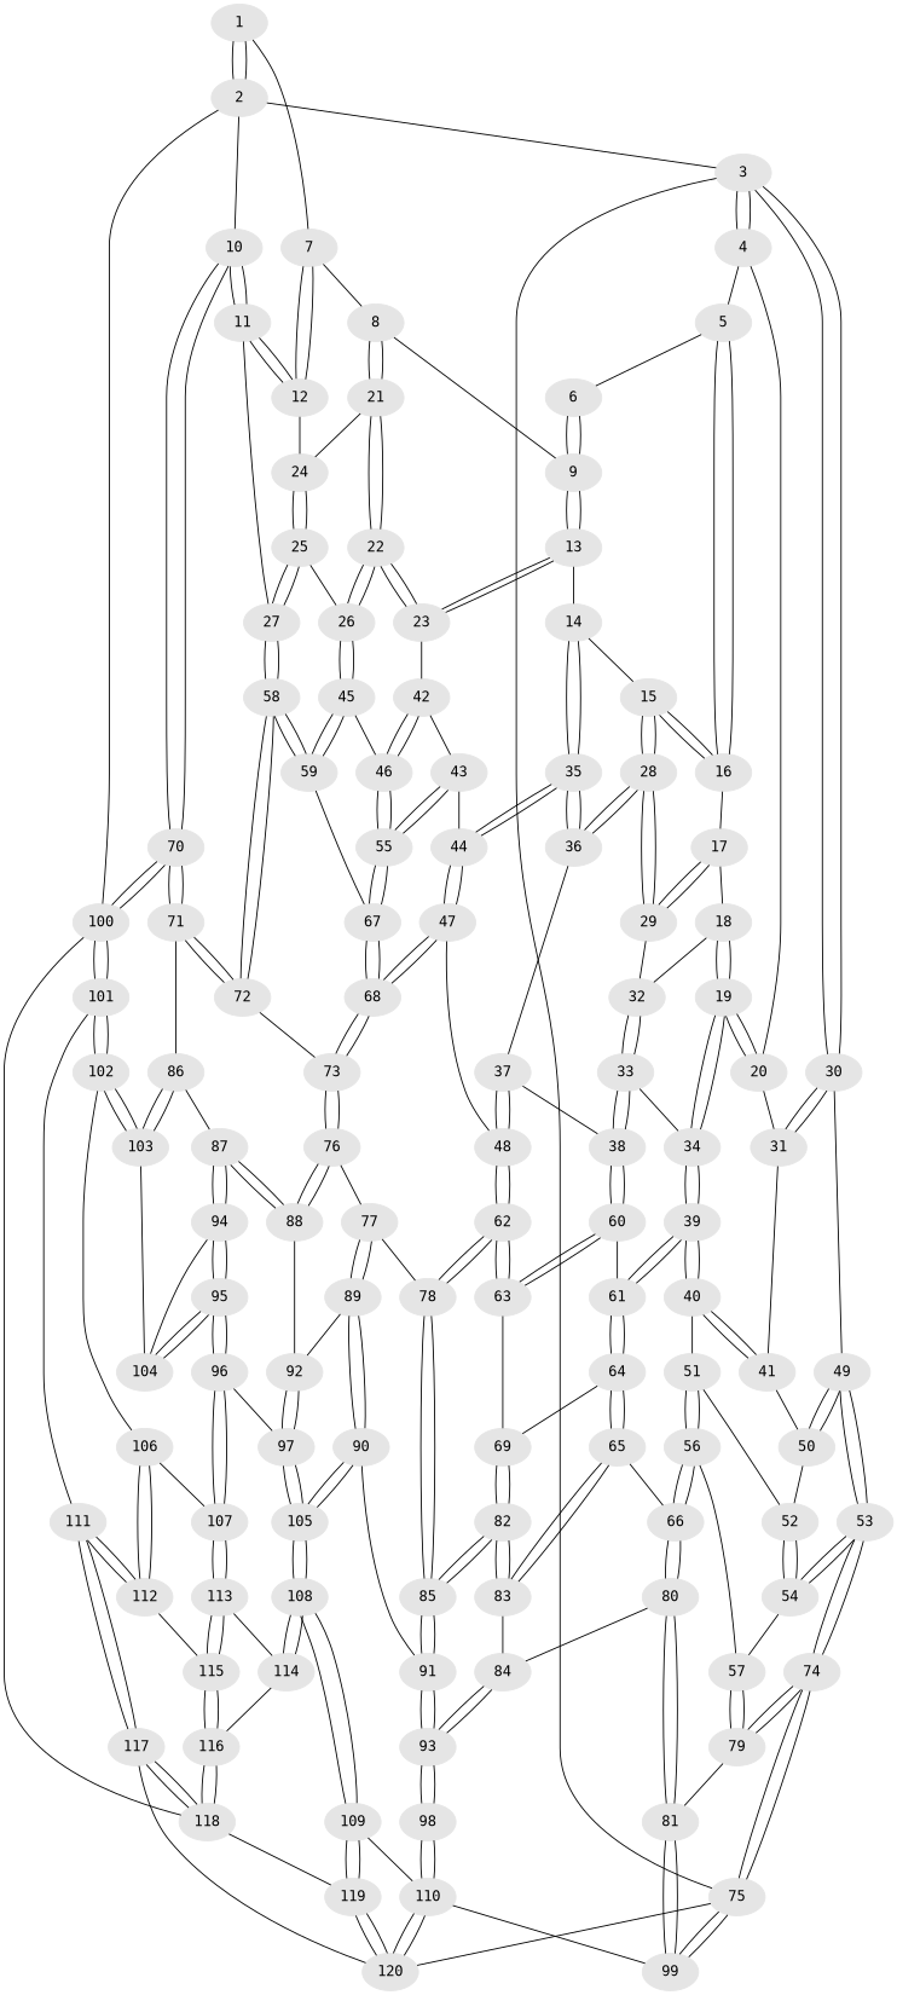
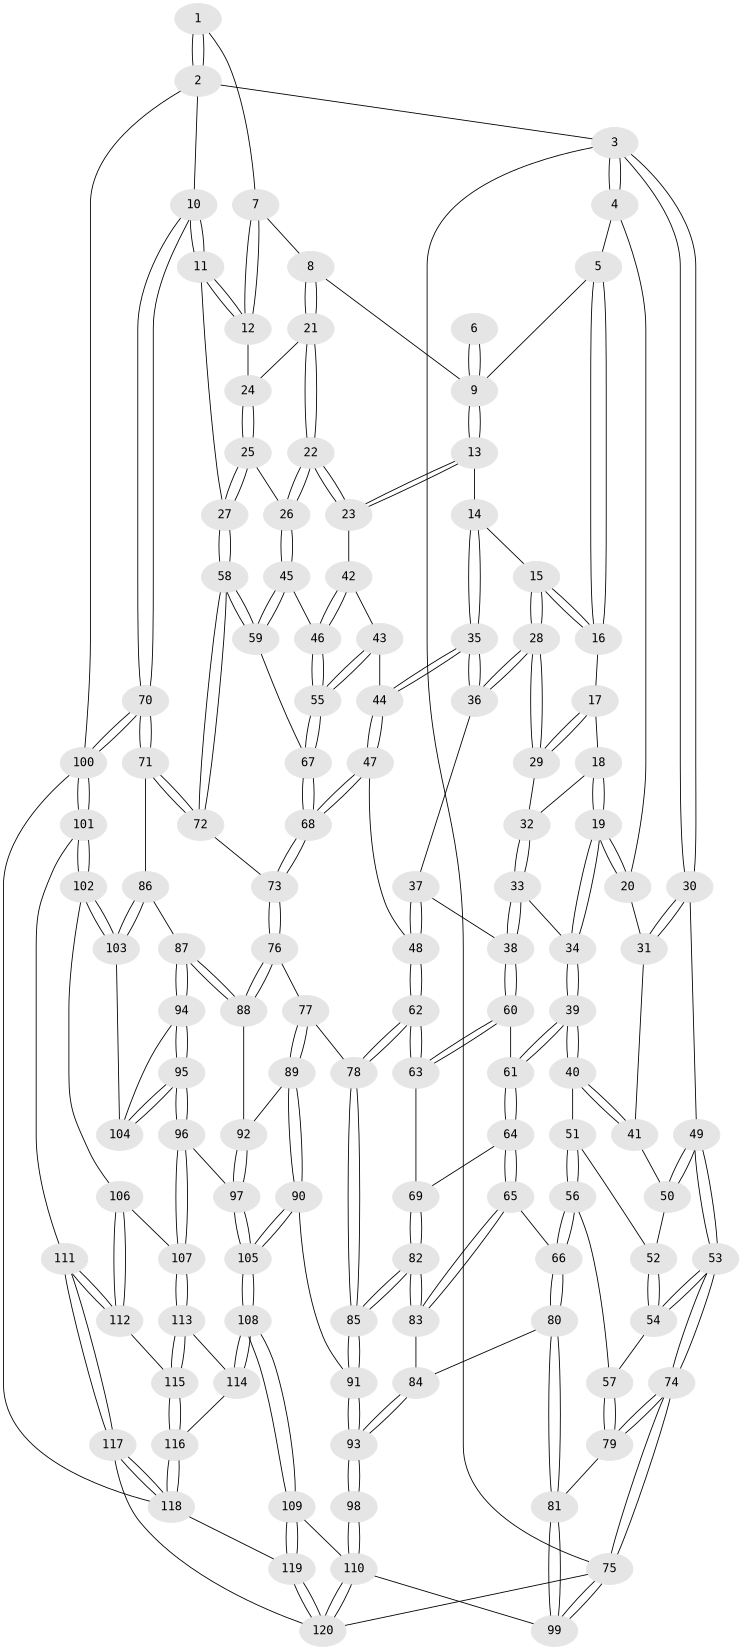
  graph {
    fontname="DejaVu Sans Mono"
    node [color=gray90 fontname="DejaVu Sans Mono" style=filled]
    edge [fontname="DejaVu Sans Mono"]
    1
    2
    7
    3
    10
    100
    8
    12
    4
    30
    75
    11
    70
    101
    118
    5
    20
    31
    49
    99
    120
    6
    16
    9
    17
    13
    21
    24
    22
    14
    23
    27
    71
    58
    25
    15
    35
    42
    28
    36
    44
    29
    18
    19
    32
    34
    33
    39
    41
    26
    45
    43
    46
    59
    72
    37
    50
    53
    38
    60
    40
    61
    47
    48
    62
    63
    51
    64
    52
    56
    55
    67
    68
    73
    78
    54
    74
    57
    66
    79
    80
    81
    69
    65
    85
    82
    83
    84
    76
    86
    87
    103
    77
    88
    89
    92
    90
    91
    93
    98
    94
    104
    95
    97
    105
    108
    110
    96
    107
    113
    102
    111
    117
    106
    112
    109
    114
    115
    119
    116
    1 -- 2
    1 -- 2
    1 -- 7
    2 -- 3
    2 -- 10
    2 -- 100
    7 -- 8
    7 -- 12
    7 -- 12
    3 -- 4
    3 -- 4
    3 -- 30
    3 -- 30
    3 -- 75
    10 -- 11
    10 -- 11
    10 -- 70
    10 -- 70
    100 -- 101
    100 -- 101
    100 -- 118
    8 -- 9
    8 -- 21
    8 -- 21
    12 -- 24
    4 -- 5
    4 -- 20
    30 -- 31
    30 -- 31
    30 -- 49
    75 -- 99
    75 -- 99
    75 -- 120
    11 -- 12
    11 -- 12
    11 -- 27
    70 -- 100
    70 -- 100
    70 -- 71
    70 -- 71
    101 -- 102
    101 -- 102
    101 -- 111
    118 -- 119
-   5 -- 6
+   5 -- 9
    5 -- 16
    5 -- 16
    20 -- 31
    31 -- 41
    49 -- 50
    49 -- 50
    49 -- 53
    49 -- 53
    6 -- 9
    6 -- 9
    16 -- 17
    9 -- 13
    9 -- 13
    17 -- 29
    17 -- 29
    17 -- 18
    13 -- 14
    13 -- 23
    13 -- 23
    21 -- 24
    21 -- 22
    21 -- 22
    24 -- 25
    24 -- 25
    22 -- 23
    22 -- 23
    22 -- 26
    22 -- 26
    14 -- 15
    14 -- 35
    14 -- 35
    23 -- 42
    27 -- 58
    27 -- 58
    71 -- 72
    71 -- 72
    71 -- 86
    58 -- 59
    58 -- 59
    58 -- 72
    58 -- 72
    25 -- 27
    25 -- 27
    25 -- 26
    15 -- 16
    15 -- 16
    15 -- 28
    15 -- 28
    35 -- 36
    35 -- 36
    35 -- 44
    35 -- 44
    42 -- 43
    42 -- 46
    42 -- 46
    28 -- 36
    28 -- 36
    28 -- 29
    28 -- 29
    36 -- 37
    44 -- 47
    44 -- 47
    29 -- 32
    18 -- 19
    18 -- 19
    18 -- 32
    19 -- 20
    19 -- 20
    19 -- 34
    19 -- 34
    32 -- 33
    32 -- 33
    34 -- 39
    34 -- 39
    33 -- 34
    33 -- 38
    33 -- 38
    39 -- 40
    39 -- 40
    39 -- 61
    39 -- 61
    41 -- 50
    26 -- 45
    26 -- 45
    45 -- 46
    45 -- 59
    45 -- 59
    43 -- 44
    43 -- 55
    43 -- 55
    46 -- 55
    46 -- 55
    59 -- 67
    72 -- 73
    37 -- 38
    37 -- 48
    37 -- 48
    50 -- 52
    53 -- 54
    53 -- 54
    53 -- 74
    53 -- 74
    38 -- 60
    38 -- 60
    60 -- 61
    60 -- 63
    60 -- 63
    40 -- 41
    40 -- 41
    40 -- 51
    61 -- 64
    61 -- 64
    47 -- 48
    47 -- 68
    47 -- 68
    48 -- 62
    48 -- 62
    62 -- 63
    62 -- 63
    62 -- 78
    62 -- 78
    63 -- 69
    51 -- 52
    51 -- 56
    51 -- 56
    64 -- 69
    64 -- 65
    64 -- 65
    52 -- 54
    52 -- 54
    56 -- 57
    56 -- 66
    56 -- 66
    55 -- 67
    55 -- 67
    67 -- 68
    67 -- 68
    68 -- 73
    68 -- 73
    73 -- 76
    73 -- 76
    78 -- 85
    78 -- 85
    54 -- 57
    74 -- 75
    74 -- 75
    74 -- 79
    74 -- 79
    57 -- 79
    57 -- 79
    66 -- 80
    66 -- 80
    79 -- 81
    80 -- 81
    80 -- 81
    80 -- 84
    81 -- 99
    81 -- 99
    69 -- 82
    69 -- 82
    65 -- 66
    65 -- 83
    65 -- 83
    85 -- 91
    85 -- 91
    82 -- 85
    82 -- 85
    82 -- 83
    82 -- 83
    83 -- 84
    84 -- 93
    84 -- 93
    76 -- 77
    76 -- 88
    76 -- 88
    86 -- 87
    86 -- 103
    86 -- 103
    87 -- 88
    87 -- 88
    87 -- 94
    87 -- 94
    103 -- 104
    77 -- 78
    77 -- 89
    77 -- 89
    88 -- 92
    89 -- 92
    89 -- 90
    89 -- 90
    92 -- 97
    92 -- 97
    90 -- 91
    90 -- 105
    90 -- 105
    91 -- 93
    91 -- 93
    93 -- 98
    93 -- 98
    98 -- 110
    98 -- 110
    94 -- 104
    94 -- 95
    94 -- 95
    95 -- 104
    95 -- 104
    95 -- 96
    95 -- 96
    97 -- 105
    97 -- 105
    105 -- 108
    105 -- 108
    108 -- 109
    108 -- 109
    108 -- 114
    108 -- 114
    110 -- 99
    110 -- 120
    110 -- 120
    96 -- 97
    96 -- 107
    96 -- 107
    107 -- 113
    107 -- 113
    113 -- 114
    113 -- 115
    113 -- 115
    102 -- 103
    102 -- 103
    102 -- 106
    111 -- 117
    111 -- 117
    111 -- 112
    111 -- 112
    117 -- 118
    117 -- 118
    117 -- 120
    106 -- 107
    106 -- 112
    106 -- 112
    112 -- 115
    109 -- 110
    109 -- 119
    109 -- 119
    114 -- 116
    115 -- 116
    115 -- 116
    119 -- 120
    119 -- 120
    116 -- 118
    116 -- 118
  }
